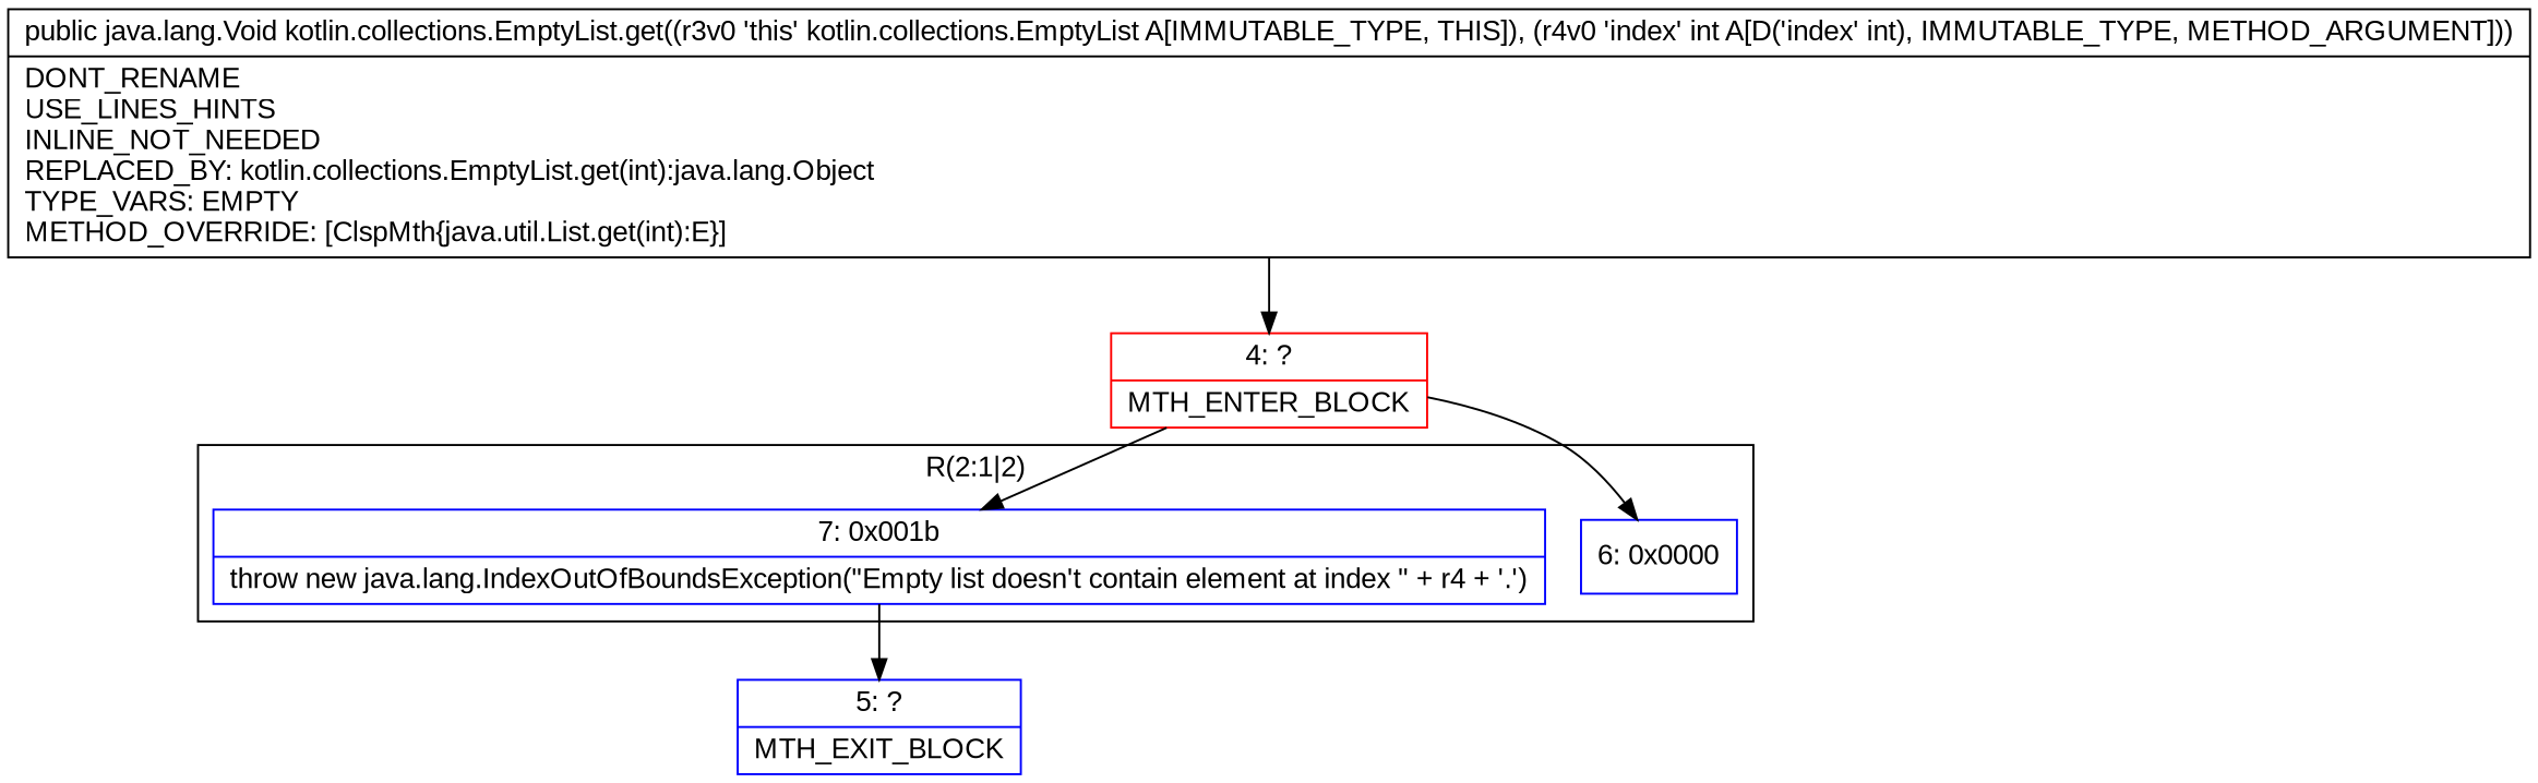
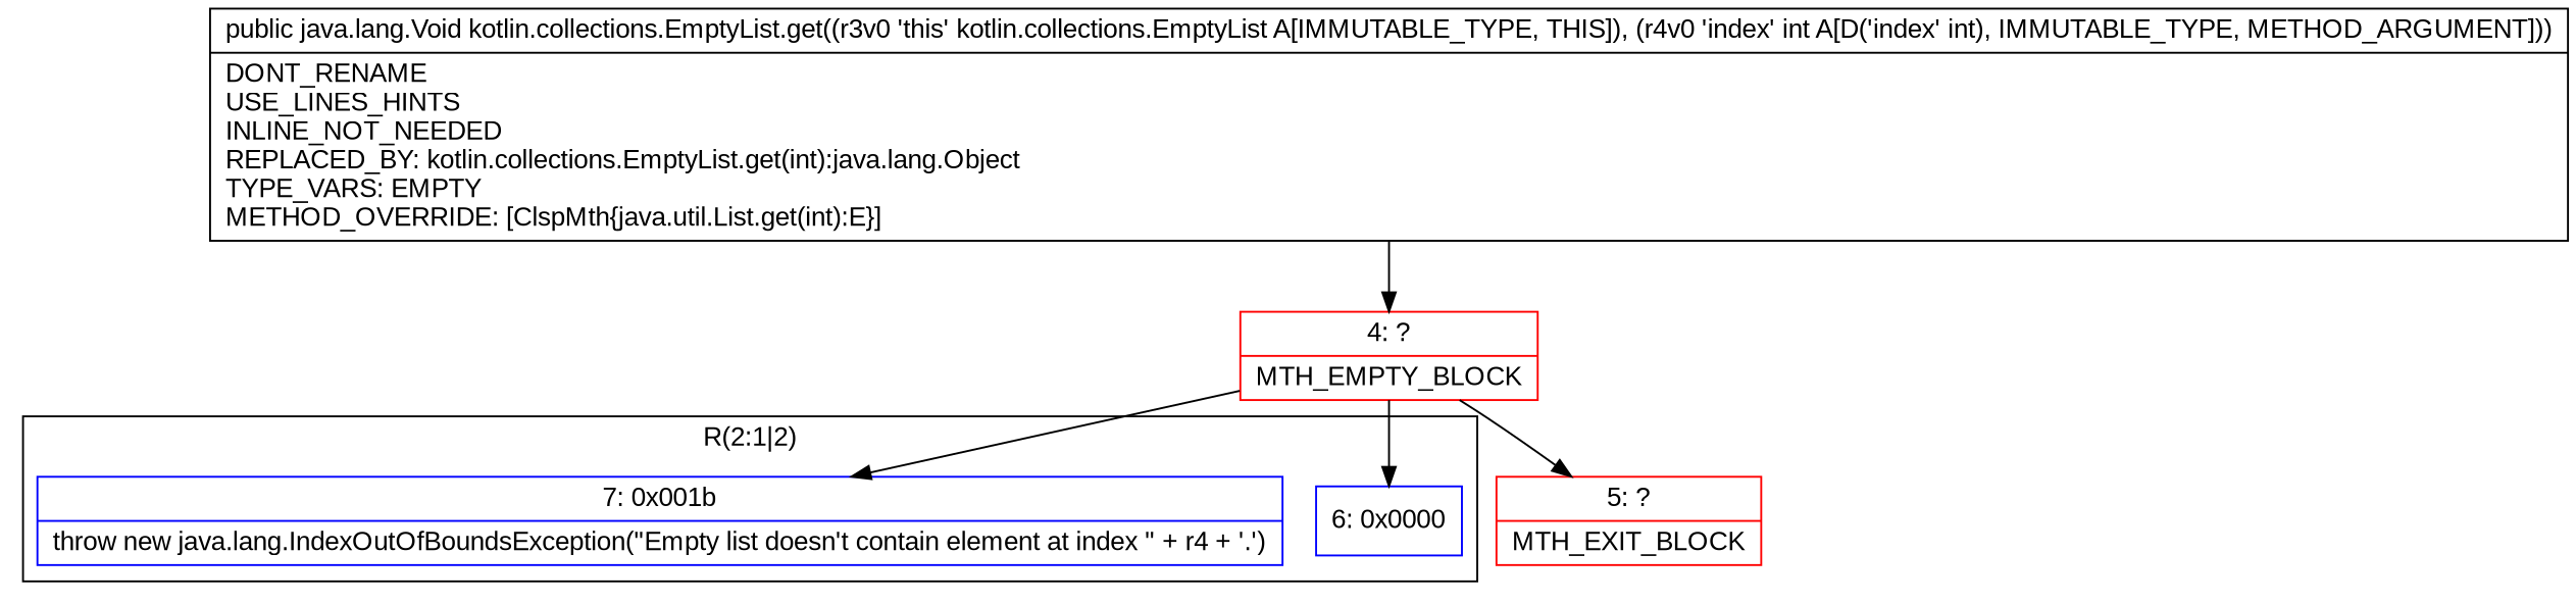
  digraph {
    fontname="Liberation Sans"
    node [color=blue fontname="Liberation Sans" shape=record]
    edge [fontname="Liberation Sans"]
    n1 [label="{6\:\ 0x0000}"]
    n2 [label="{7\:\ 0x001b|throw new java.lang.IndexOutOfBoundsException(\"Empty list doesn't contain element at index \" + r4 + '.')\l}"]
-   n3 [label="{5\:\ ?|MTH_EXIT_BLOCK\l}"]
-   n4 [color=red label="{4\:\ ?|MTH_ENTER_BLOCK\l}"]
+   n3 [color=red label="{5\:\ ?|MTH_EXIT_BLOCK\l}"]
+   n4 [color=red label="{4\:\ ?|MTH_EMPTY_BLOCK\l}"]
    n5 [label="{public java.lang.Void kotlin.collections.EmptyList.get((r3v0 'this' kotlin.collections.EmptyList A[IMMUTABLE_TYPE, THIS]), (r4v0 'index' int A[D('index' int), IMMUTABLE_TYPE, METHOD_ARGUMENT]))  | DONT_RENAME\lUSE_LINES_HINTS\lINLINE_NOT_NEEDED\lREPLACED_BY: kotlin.collections.EmptyList.get(int):java.lang.Object\lTYPE_VARS: EMPTY\lMETHOD_OVERRIDE: [ClspMth\{java.util.List.get(int):E\}]\l}" color=""]
    subgraph cluster_1 {
      label="R(2:1|2)"
      n1
      n2
    }
-   n2 -> n3
+   n4 -> n3
    n4 -> n1
    n4 -> n2
    n5 -> n4
  }
